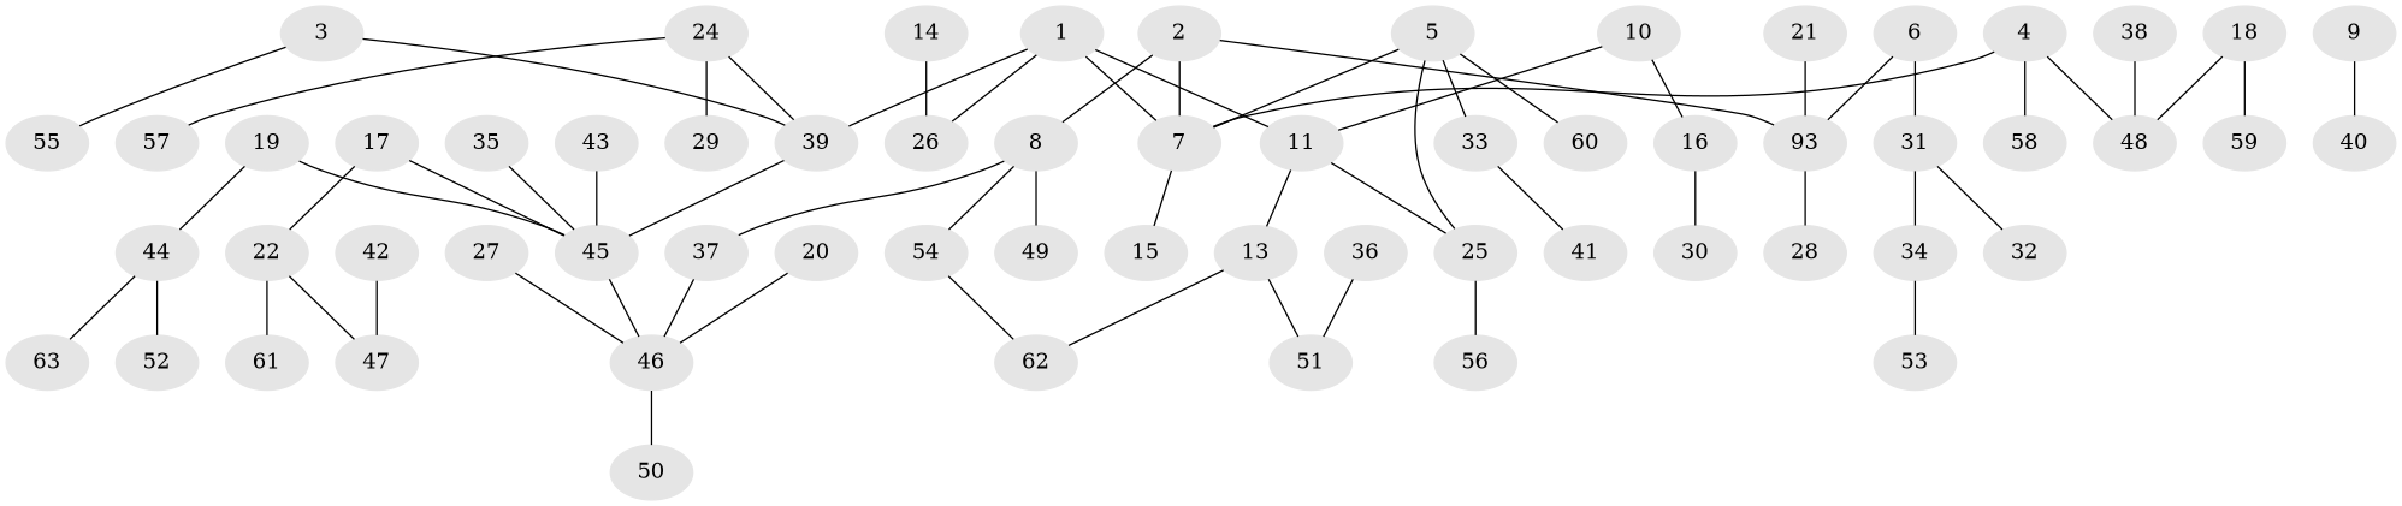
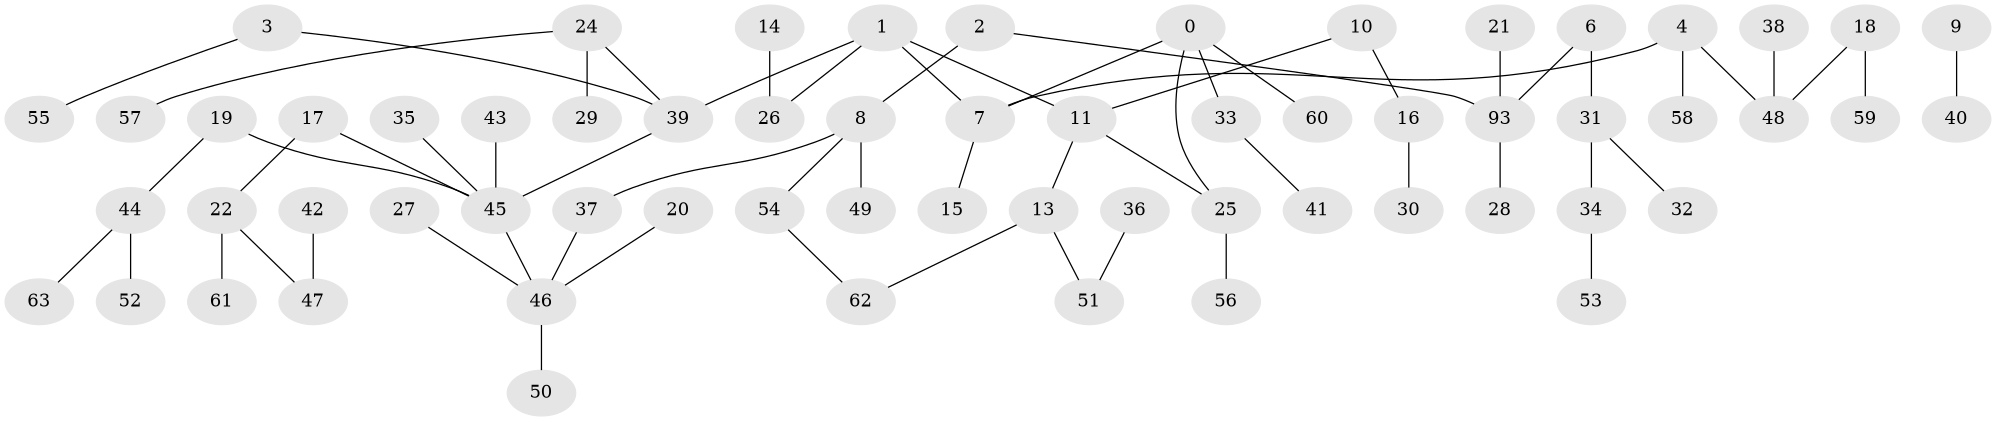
  graph {
    node [color=gray90 style=filled]
    edge [weight=1.0]
    1
    7
    11
    26
    39
    15
    25
    13
    45
    2
    8
    n12 [label=93]
    37
    49
    54
    28
    3
    55
    4
    48
    58
-   5
+   5 [label=0]
    33
    60
    56
    41
    6
    31
    34
    32
    53
    46
    62
    9
    40
    10
    16
    30
    51
    50
    14
    17
    22
    47
    61
    18
    59
    19
    44
    52
    63
    20
    21
    24
    29
    57
    27
    35
    36
    38
    42
    43
    1 -- 7
    1 -- 11
    1 -- 26
    1 -- 39
    7 -- 15
    11 -- 25
    11 -- 13
    39 -- 45
    25 -- 56
    13 -- 62
    13 -- 51
    45 -- 46
-   2 -- 7
    2 -- 8
    2 -- n12
    8 -- 37
    8 -- 49
    8 -- 54
    n12 -- 28
    37 -- 46
    54 -- 62
    3 -- 39
    3 -- 55
    4 -- 7
    4 -- 48
    4 -- 58
    5 -- 7
    5 -- 25
    5 -- 33
    5 -- 60
    33 -- 41
    6 -- n12
    6 -- 31
    31 -- 34
    31 -- 32
    34 -- 53
    46 -- 50
    9 -- 40
    10 -- 11
    10 -- 16
    16 -- 30
    14 -- 26
    17 -- 45
    17 -- 22
    22 -- 47
    22 -- 61
    18 -- 48
    18 -- 59
    19 -- 45
    19 -- 44
    44 -- 52
    44 -- 63
    20 -- 46
    21 -- n12
    24 -- 39
    24 -- 29
    24 -- 57
    27 -- 46
    35 -- 45
    36 -- 51
    38 -- 48
    42 -- 47
    43 -- 45
  }
